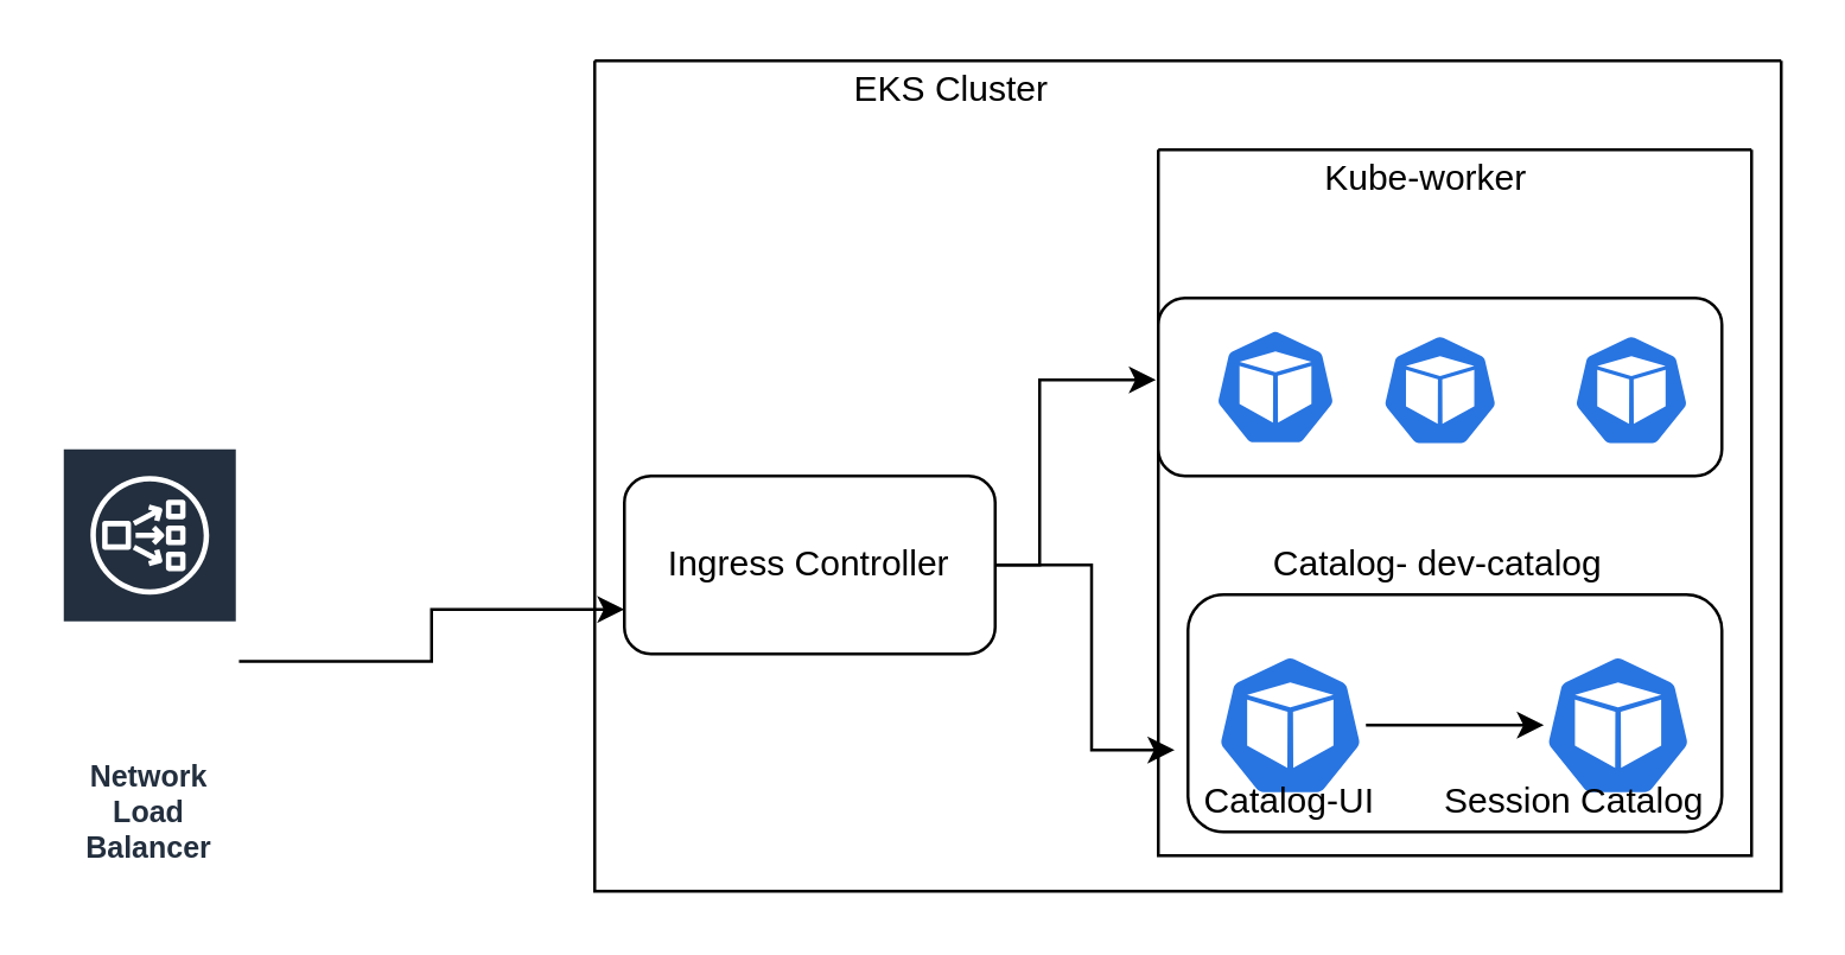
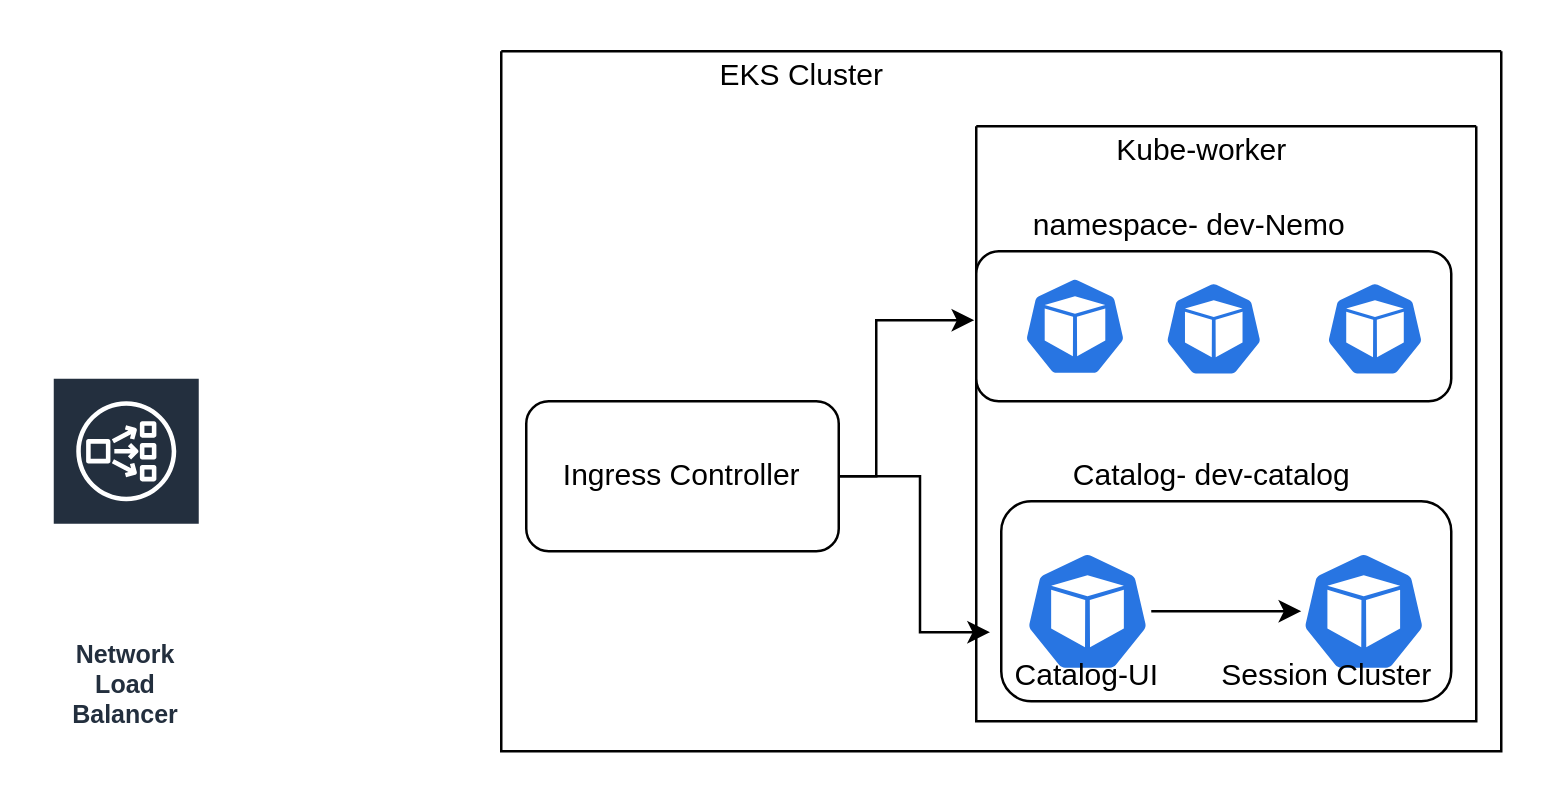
  <mxCell id="0" />
  <mxCell id="1" parent="0" />
- <mxCell id="2" style="edgeStyle=orthogonalEdgeStyle;rounded=0;orthogonalLoop=1;jettySize=auto;html=1;entryX=0;entryY=0.75;entryDx=0;entryDy=0;fontFamily=Helvetica;fontSize=12;fontColor=default;" edge="1" parent="1" source="3" target="6"><mxGeometry relative="1" as="geometry" /></mxCell>
  <mxCell id="3" value="Network Load Balancer" style="sketch=0;outlineConnect=0;fontColor=#232F3E;gradientColor=none;strokeColor=#ffffff;fillColor=#232F3E;dashed=0;verticalLabelPosition=middle;verticalAlign=bottom;align=center;html=1;whiteSpace=wrap;fontSize=10;fontStyle=1;spacing=3;shape=mxgraph.aws4.productIcon;prIcon=mxgraph.aws4.network_load_balancer;" vertex="1" parent="1"><mxGeometry x="20" y="150" width="60" height="145" as="geometry" /></mxCell>
  <mxCell id="4" style="edgeStyle=orthogonalEdgeStyle;rounded=0;orthogonalLoop=1;jettySize=auto;html=1;entryX=-0.025;entryY=0.655;entryDx=0;entryDy=0;entryPerimeter=0;fontFamily=Helvetica;fontSize=12;fontColor=default;" edge="1" parent="1" source="6" target="10"><mxGeometry relative="1" as="geometry" /></mxCell>
  <mxCell id="5" style="edgeStyle=orthogonalEdgeStyle;rounded=0;orthogonalLoop=1;jettySize=auto;html=1;entryX=-0.004;entryY=0.326;entryDx=0;entryDy=0;entryPerimeter=0;fontFamily=Helvetica;fontSize=12;fontColor=default;startSize=0;" edge="1" parent="1" source="6" target="9"><mxGeometry relative="1" as="geometry"><Array as="points"><mxPoint x="350" y="190" /><mxPoint x="350" y="128" /></Array></mxGeometry></mxCell>
  <mxCell id="6" value="Ingress Controller" style="rounded=1;whiteSpace=wrap;html=1;" vertex="1" parent="1"><mxGeometry x="210" y="160" width="125" height="60" as="geometry" /></mxCell>
  <mxCell id="7" value="" style="swimlane;startSize=0;" vertex="1" parent="1"><mxGeometry x="200" y="20" width="400" height="280" as="geometry" /></mxCell>
  <mxCell id="8" value="EKS Cluster" style="text;html=1;align=center;verticalAlign=middle;resizable=0;points=[];autosize=1;strokeColor=none;fillColor=none;" vertex="1" parent="7"><mxGeometry x="80" width="80" height="20" as="geometry" /></mxCell>
  <mxCell id="9" value="" style="swimlane;startSize=0;rounded=1;fontFamily=Helvetica;fontSize=12;fontColor=default;strokeColor=default;fillColor=default;html=1;" vertex="1" parent="7"><mxGeometry x="190" y="30" width="200" height="238" as="geometry" /></mxCell>
  <mxCell id="10" value="" style="rounded=1;whiteSpace=wrap;html=1;" vertex="1" parent="9"><mxGeometry x="10" y="150" width="180" height="80" as="geometry" /></mxCell>
  <mxCell id="11" style="edgeStyle=orthogonalEdgeStyle;rounded=0;orthogonalLoop=1;jettySize=auto;html=1;fontFamily=Helvetica;fontSize=12;fontColor=default;startSize=0;" edge="1" parent="9" source="12" target="13"><mxGeometry relative="1" as="geometry" /></mxCell>
  <mxCell id="12" value="" style="sketch=0;html=1;dashed=0;whitespace=wrap;fillColor=#2875E2;strokeColor=#ffffff;points=[[0.005,0.63,0],[0.1,0.2,0],[0.9,0.2,0],[0.5,0,0],[0.995,0.63,0],[0.72,0.99,0],[0.5,1,0],[0.28,0.99,0]];shape=mxgraph.kubernetes.icon;prIcon=pod;rounded=1;fontFamily=Helvetica;fontSize=12;fontColor=default;" vertex="1" parent="9"><mxGeometry x="19" y="170" width="51" height="48" as="geometry" /></mxCell>
  <mxCell id="13" value="" style="sketch=0;html=1;dashed=0;whitespace=wrap;fillColor=#2875E2;strokeColor=#ffffff;points=[[0.005,0.63,0],[0.1,0.2,0],[0.9,0.2,0],[0.5,0,0],[0.995,0.63,0],[0.72,0.99,0],[0.5,1,0],[0.28,0.99,0]];shape=mxgraph.kubernetes.icon;prIcon=pod;rounded=1;fontFamily=Helvetica;fontSize=12;fontColor=default;" vertex="1" parent="9"><mxGeometry x="130" y="170" width="50" height="48" as="geometry" /></mxCell>
  <mxCell id="14" value="Catalog-UI" style="text;html=1;align=center;verticalAlign=middle;resizable=0;points=[];autosize=1;strokeColor=none;fillColor=none;" vertex="1" parent="9"><mxGeometry x="9" y="210" width="70" height="20" as="geometry" /></mxCell>
- <mxCell id="15" value="Session Catalog" style="text;html=1;align=center;verticalAlign=middle;resizable=0;points=[];autosize=1;strokeColor=none;fillColor=none;" vertex="1" parent="9"><mxGeometry x="90" y="210" width="100" height="20" as="geometry" /></mxCell>
+ <mxCell id="15" value="Session Cluster" style="text;html=1;align=center;verticalAlign=middle;resizable=0;points=[];autosize=1;strokeColor=none;fillColor=none;" vertex="1" parent="9"><mxGeometry x="90" y="210" width="100" height="20" as="geometry" /></mxCell>
  <mxCell id="16" value="Kube-worker" style="text;html=1;align=center;verticalAlign=middle;resizable=0;points=[];autosize=1;strokeColor=none;fillColor=none;fontSize=12;fontFamily=Helvetica;fontColor=default;" vertex="1" parent="9"><mxGeometry x="50" width="80" height="20" as="geometry" /></mxCell>
  <mxCell id="17" value="" style="rounded=1;whiteSpace=wrap;html=1;fontFamily=Helvetica;fontSize=12;fontColor=default;strokeColor=default;fillColor=default;" vertex="1" parent="9"><mxGeometry y="50" width="190" height="60" as="geometry" /></mxCell>
+ <mxCell id="18" value="namespace- dev-Nemo" style="text;html=1;align=center;verticalAlign=middle;resizable=0;points=[];autosize=1;strokeColor=none;fillColor=none;fontSize=12;fontFamily=Helvetica;fontColor=default;" vertex="1" parent="9"><mxGeometry x="15" y="30" width="140" height="20" as="geometry" /></mxCell>
  <mxCell id="19" value="" style="sketch=0;html=1;dashed=0;whitespace=wrap;fillColor=#2875E2;strokeColor=#ffffff;points=[[0.005,0.63,0],[0.1,0.2,0],[0.9,0.2,0],[0.5,0,0],[0.995,0.63,0],[0.72,0.99,0],[0.5,1,0],[0.28,0.99,0]];shape=mxgraph.kubernetes.icon;prIcon=pod;rounded=1;fontFamily=Helvetica;fontSize=12;fontColor=default;" vertex="1" parent="9"><mxGeometry x="19" y="60" width="41" height="40" as="geometry" /></mxCell>
  <mxCell id="20" value="" style="sketch=0;html=1;dashed=0;whitespace=wrap;fillColor=#2875E2;strokeColor=#ffffff;points=[[0.005,0.63,0],[0.1,0.2,0],[0.9,0.2,0],[0.5,0,0],[0.995,0.63,0],[0.72,0.99,0],[0.5,1,0],[0.28,0.99,0]];shape=mxgraph.kubernetes.icon;prIcon=pod;rounded=1;fontFamily=Helvetica;fontSize=12;fontColor=default;" vertex="1" parent="9"><mxGeometry x="70" y="62" width="50" height="38" as="geometry" /></mxCell>
  <mxCell id="21" value="" style="sketch=0;html=1;dashed=0;whitespace=wrap;fillColor=#2875E2;strokeColor=#ffffff;points=[[0.005,0.63,0],[0.1,0.2,0],[0.9,0.2,0],[0.5,0,0],[0.995,0.63,0],[0.72,0.99,0],[0.5,1,0],[0.28,0.99,0]];shape=mxgraph.kubernetes.icon;prIcon=pod;rounded=1;fontFamily=Helvetica;fontSize=12;fontColor=default;" vertex="1" parent="9"><mxGeometry x="139" y="62" width="41" height="38" as="geometry" /></mxCell>
  <mxCell id="22" value="Catalog- dev-catalog" style="text;html=1;align=center;verticalAlign=middle;resizable=0;points=[];autosize=1;strokeColor=none;fillColor=none;fontSize=12;fontFamily=Helvetica;fontColor=default;" vertex="1" parent="9"><mxGeometry x="19" y="130" width="150" height="20" as="geometry" /></mxCell>
